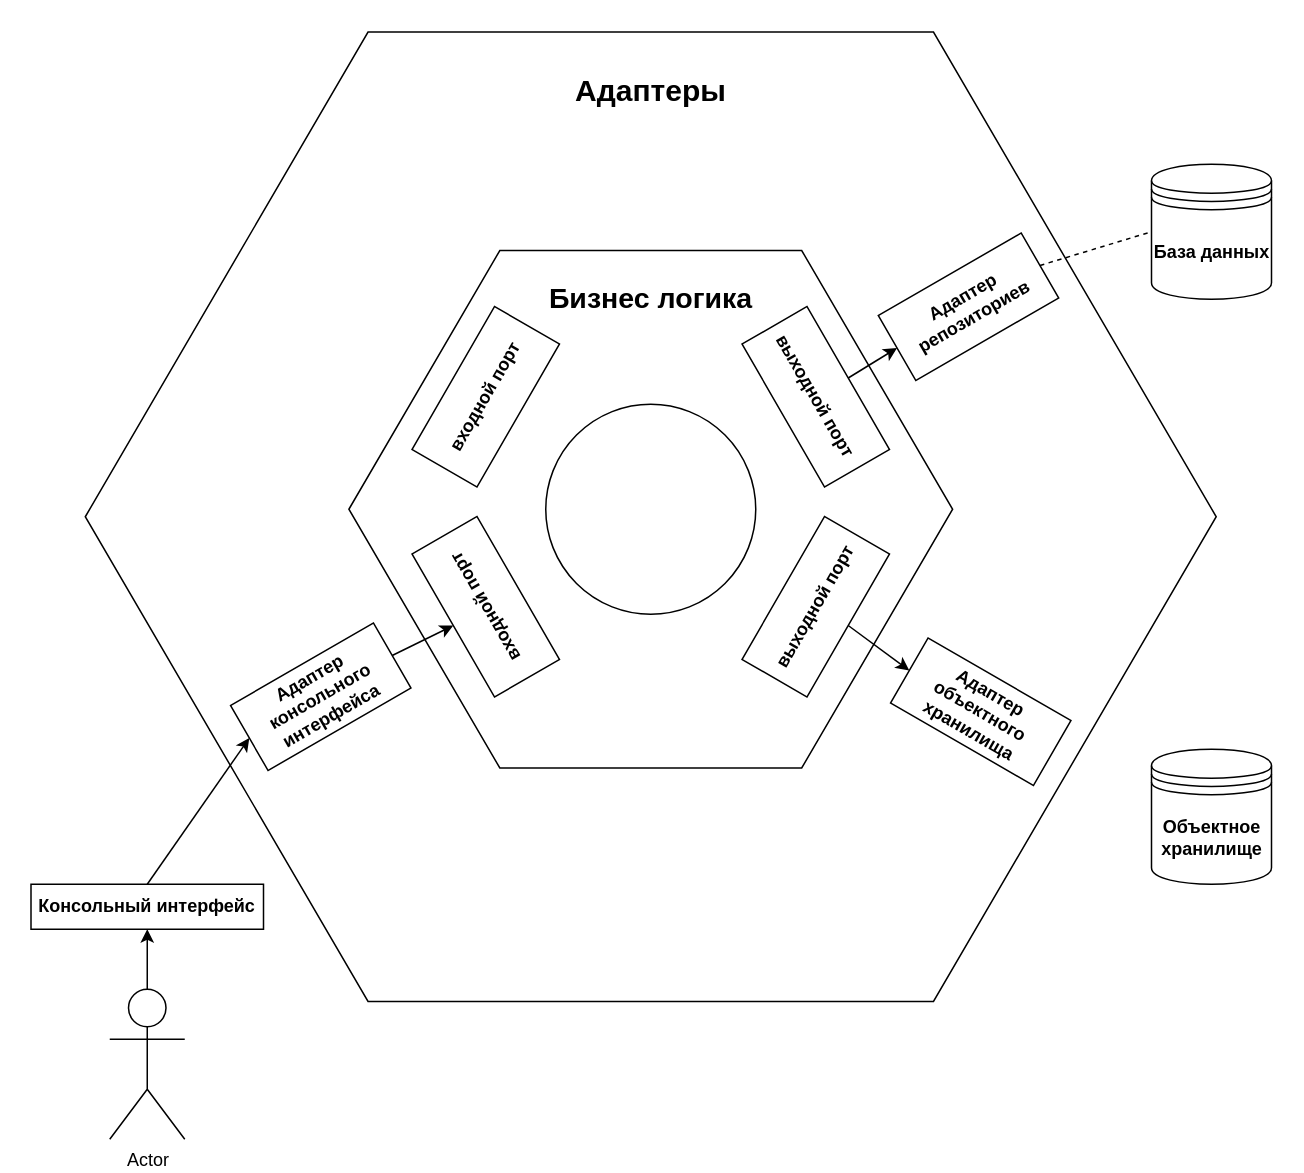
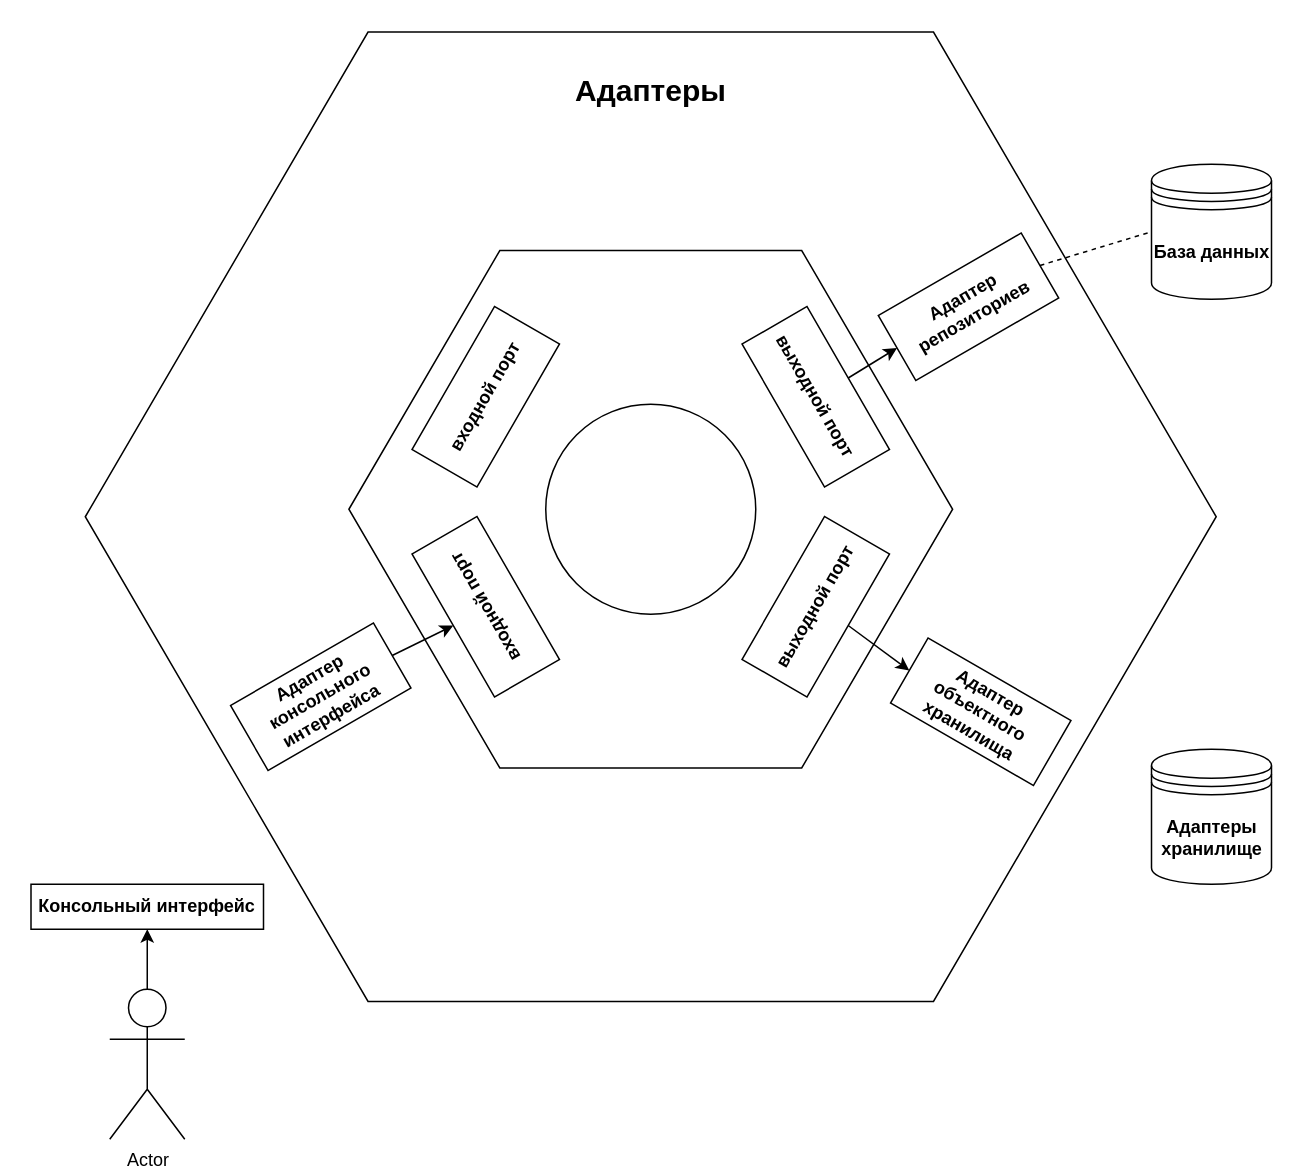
  <mxCell id="0" />
  <mxCell id="1" parent="0" />
  <mxCell id="2" value="" style="shape=mxgraph.bpmn.conversation;perimeter=hexagonPerimeter2;whiteSpace=wrap;html=1;aspect=fixed;bpmnConversationType=conv;" parent="1" vertex="1"><mxGeometry x="56.2" y="20.88" width="753.95" height="646.25" as="geometry" /></mxCell>
  <mxCell id="3" value="" style="shape=mxgraph.bpmn.conversation;perimeter=hexagonPerimeter2;whiteSpace=wrap;html=1;aspect=fixed;bpmnConversationType=conv;" parent="1" vertex="1"><mxGeometry x="231.93" y="166.5" width="402.49" height="345" as="geometry" /></mxCell>
  <mxCell id="4" value="Адаптеры" style="text;html=1;align=center;verticalAlign=middle;resizable=0;points=[];autosize=1;fontStyle=1;fontSize=20;" parent="1" vertex="1"><mxGeometry x="373.17" y="39" width="120" height="40" as="geometry" /></mxCell>
- <mxCell id="5" value="Бизнес логика" style="text;html=1;align=center;verticalAlign=middle;resizable=0;points=[];autosize=1;fontStyle=1;fontSize=19;" parent="1" vertex="1"><mxGeometry x="353.17" y="179" width="160" height="40" as="geometry" /></mxCell>
  <mxCell id="6" value="" style="ellipse;whiteSpace=wrap;html=1;aspect=fixed;" parent="1" vertex="1"><mxGeometry x="363.17" y="269" width="140" height="140" as="geometry" /></mxCell>
  <mxCell id="7" value="входной порт" style="rounded=0;whiteSpace=wrap;html=1;rotation=-60;fontStyle=1;fontSize=12;" parent="1" vertex="1"><mxGeometry x="268.17" y="239" width="110" height="50" as="geometry" /></mxCell>
  <mxCell id="8" value="входной порт" style="rounded=0;whiteSpace=wrap;html=1;rotation=-120;fontStyle=1;fontSize=12;" parent="1" vertex="1"><mxGeometry x="268.17" y="379" width="110" height="50" as="geometry" /></mxCell>
  <mxCell id="9" style="edgeStyle=none;rounded=0;orthogonalLoop=1;jettySize=auto;html=1;exitX=0.5;exitY=0;exitDx=0;exitDy=0;entryX=0;entryY=0.5;entryDx=0;entryDy=0;" parent="1" source="10" target="16" edge="1"><mxGeometry relative="1" as="geometry" /></mxCell>
  <mxCell id="10" value="выходной порт" style="rounded=0;whiteSpace=wrap;html=1;rotation=60;flipV=1;flipH=1;direction=east;fontStyle=1;fontSize=12;" parent="1" vertex="1"><mxGeometry x="488.17" y="239" width="110" height="50" as="geometry" /></mxCell>
  <mxCell id="11" style="edgeStyle=none;rounded=0;orthogonalLoop=1;jettySize=auto;html=1;exitX=0.5;exitY=1;exitDx=0;exitDy=0;entryX=0;entryY=0.5;entryDx=0;entryDy=0;" parent="1" source="12" target="17" edge="1"><mxGeometry relative="1" as="geometry" /></mxCell>
  <mxCell id="12" value="выходной порт" style="rounded=0;whiteSpace=wrap;html=1;rotation=-60;flipV=1;fontStyle=1;fontSize=12;" parent="1" vertex="1"><mxGeometry x="488.17" y="379" width="110" height="50" as="geometry" /></mxCell>
  <mxCell id="13" value="База данных" style="shape=datastore;html=1;labelPosition=center;verticalLabelPosition=middle;align=center;verticalAlign=middle;labelBorderColor=none;labelBackgroundColor=none;fontStyle=1;fontSize=12;" parent="1" vertex="1"><mxGeometry x="767" y="109" width="80" height="90" as="geometry" /></mxCell>
- <mxCell id="14" value="Объектное&lt;br style=&quot;font-size: 12px;&quot;&gt;хранилище" style="shape=datastore;html=1;labelPosition=center;verticalLabelPosition=middle;align=center;verticalAlign=middle;labelBorderColor=none;labelBackgroundColor=none;fontStyle=1;fontSize=12;" parent="1" vertex="1"><mxGeometry x="767" y="499" width="80" height="90" as="geometry" /></mxCell>
+ <mxCell id="14" value="Адаптеры&lt;br style=&quot;font-size: 12px;&quot;&gt;хранилище" style="shape=datastore;html=1;labelPosition=center;verticalLabelPosition=middle;align=center;verticalAlign=middle;labelBorderColor=none;labelBackgroundColor=none;fontStyle=1;fontSize=12;" parent="1" vertex="1"><mxGeometry x="767" y="499" width="80" height="90" as="geometry" /></mxCell>
  <mxCell id="15" style="edgeStyle=none;rounded=0;orthogonalLoop=1;jettySize=auto;html=1;exitX=1;exitY=0.5;exitDx=0;exitDy=0;entryX=0;entryY=0.5;entryDx=0;entryDy=0;endArrow=none;endFill=0;dashed=1;" parent="1" source="16" target="13" edge="1"><mxGeometry relative="1" as="geometry" /></mxCell>
  <mxCell id="16" value="Адаптер репозиториев" style="rounded=0;whiteSpace=wrap;html=1;rotation=-30;flipV=1;flipH=1;direction=east;fontStyle=1;fontSize=12;" parent="1" vertex="1"><mxGeometry x="590" y="179" width="110" height="50" as="geometry" /></mxCell>
  <mxCell id="17" value="Адаптер объектного хранилища" style="rounded=0;whiteSpace=wrap;html=1;rotation=30;flipV=1;fontStyle=1;fontSize=12;" parent="1" vertex="1"><mxGeometry x="598.17" y="449" width="110" height="50" as="geometry" /></mxCell>
  <mxCell id="18" style="edgeStyle=none;rounded=0;orthogonalLoop=1;jettySize=auto;html=1;exitX=1;exitY=0.5;exitDx=0;exitDy=0;entryX=0.5;entryY=0;entryDx=0;entryDy=0;" parent="1" source="19" target="8" edge="1"><mxGeometry relative="1" as="geometry" /></mxCell>
  <mxCell id="19" value="Адаптер консольного интерфейса" style="rounded=0;whiteSpace=wrap;html=1;rotation=-30;flipV=1;fontStyle=1;fontSize=12;" parent="1" vertex="1"><mxGeometry x="158.17" y="439" width="110" height="50" as="geometry" /></mxCell>
  <mxCell id="20" style="edgeStyle=none;rounded=0;orthogonalLoop=1;jettySize=auto;html=1;exitX=0.5;exitY=0;exitDx=0;exitDy=0;exitPerimeter=0;" parent="1" source="21" target="23" edge="1"><mxGeometry relative="1" as="geometry" /></mxCell>
  <mxCell id="21" value="Actor" style="shape=umlActor;verticalLabelPosition=bottom;verticalAlign=top;html=1;outlineConnect=0;" parent="1" vertex="1"><mxGeometry x="72.5" y="659" width="50" height="100" as="geometry" /></mxCell>
- <mxCell id="22" style="edgeStyle=none;rounded=0;orthogonalLoop=1;jettySize=auto;html=1;exitX=0.5;exitY=0;exitDx=0;exitDy=0;entryX=0;entryY=0.5;entryDx=0;entryDy=0;" parent="1" source="23" target="19" edge="1"><mxGeometry relative="1" as="geometry" /></mxCell>
  <mxCell id="23" value="Консольный интерфейс" style="rounded=0;whiteSpace=wrap;html=1;labelPosition=center;verticalLabelPosition=middle;align=center;verticalAlign=middle;fontStyle=1;fontSize=12;" parent="1" vertex="1"><mxGeometry y="589" width="155" height="30" as="geometry" x="20" /></mxCell>
